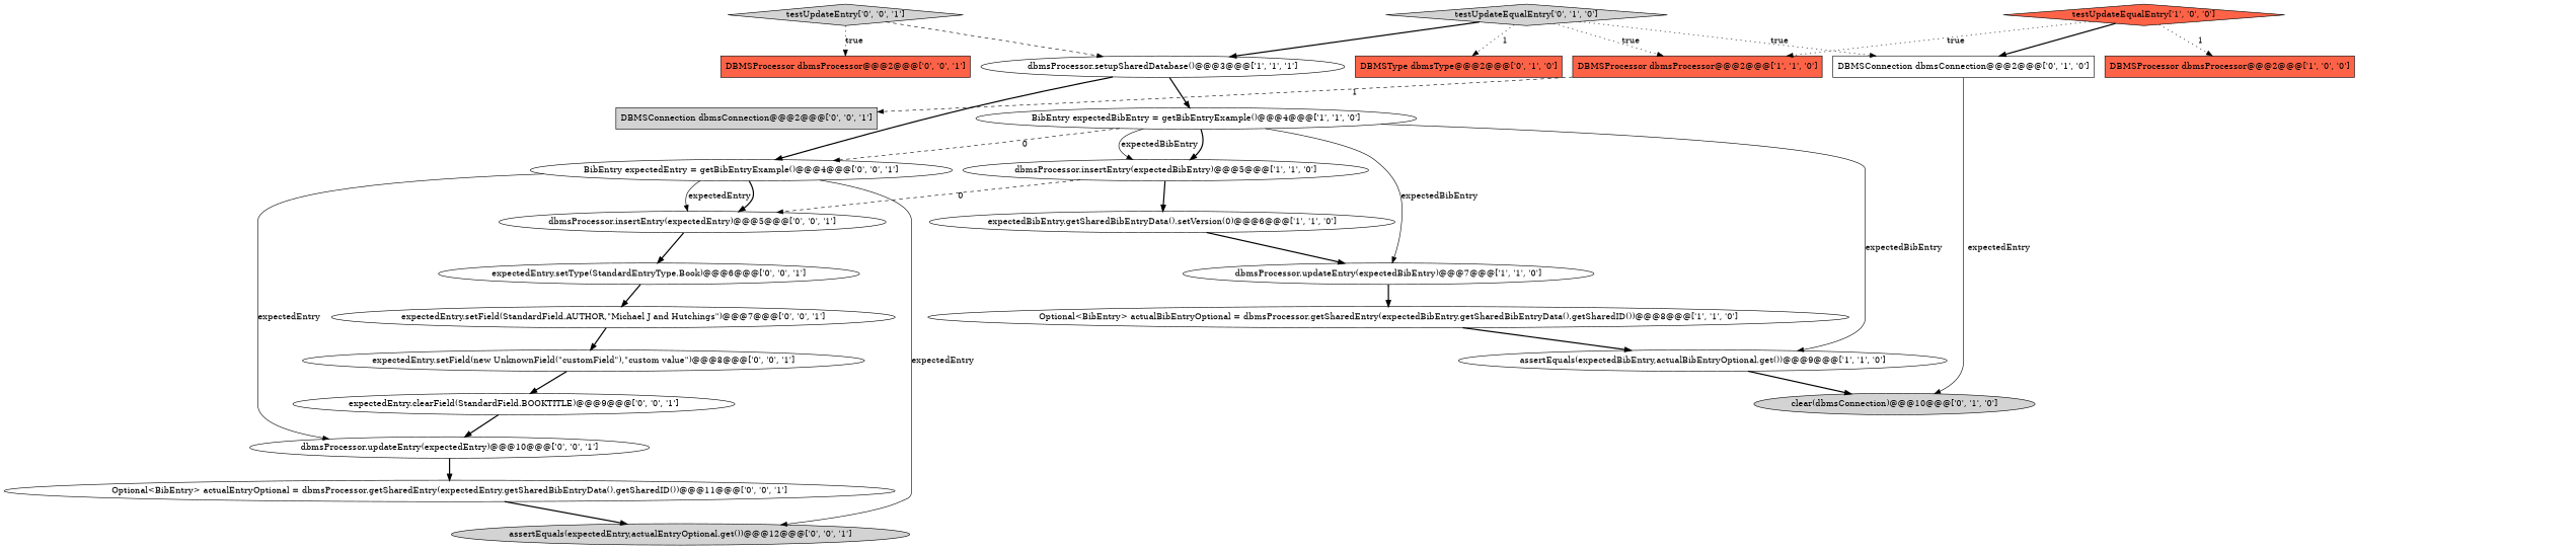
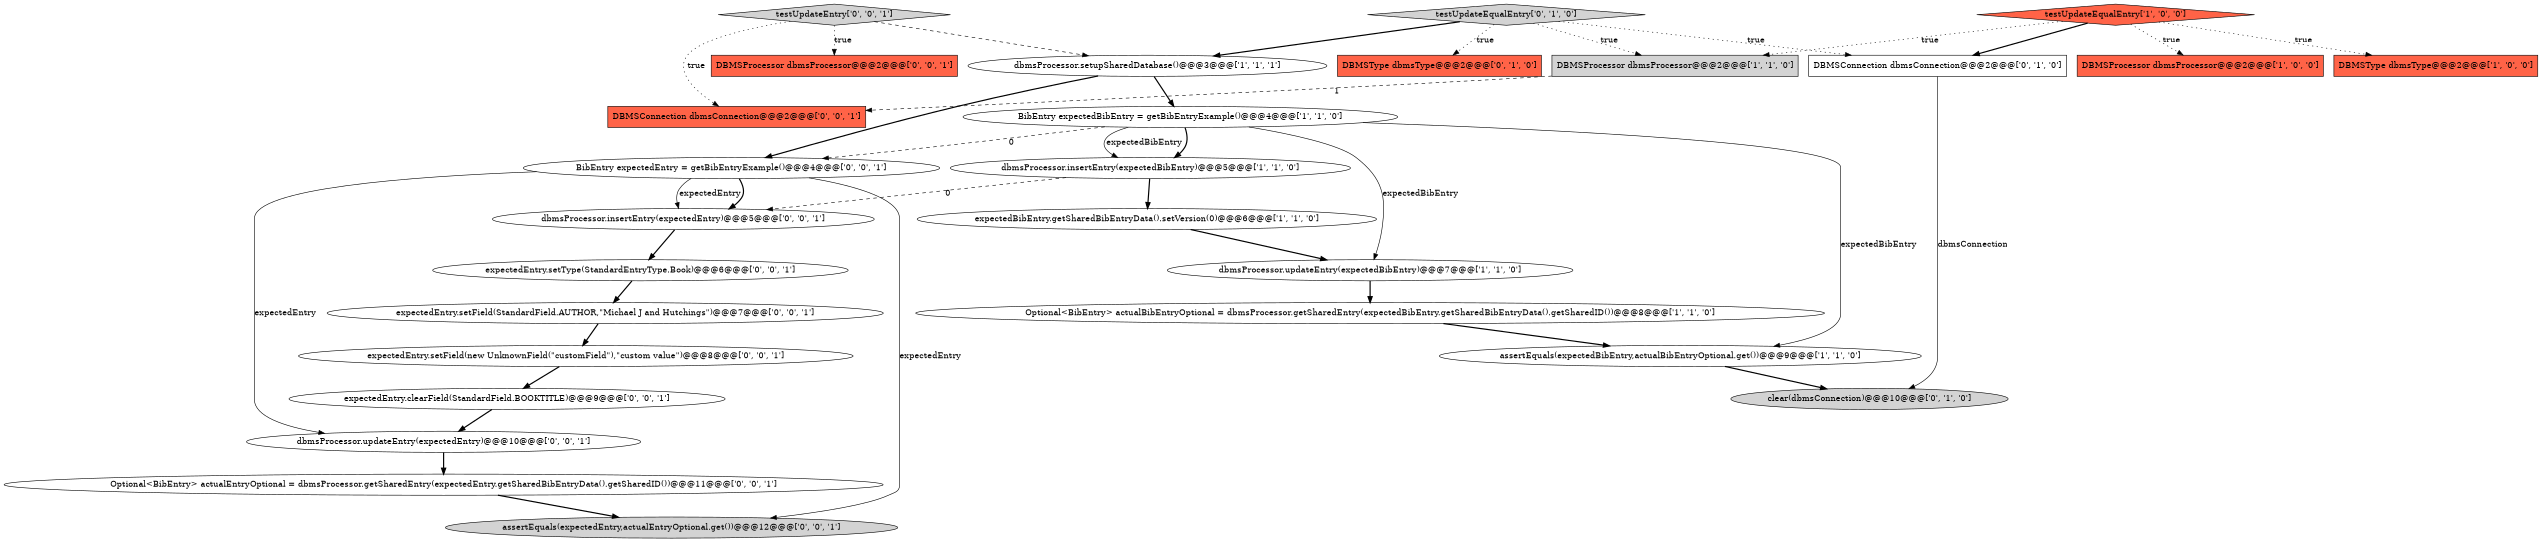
  digraph {
    node [fillcolor=white shape=ellipse style=filled]
    edge [style=bold]
    n1 [label="dbmsProcessor.insertEntry(expectedEntry)@@@5@@@['0', '0', '1']"]
    n2 [label="expectedEntry.setType(StandardEntryType.Book)@@@6@@@['0', '0', '1']"]
    n3 [label="expectedEntry.setField(StandardField.AUTHOR,\"Michael J and Hutchings\")@@@7@@@['0', '0', '1']"]
    n4 [label="expectedEntry.setField(new UnknownField(\"customField\"),\"custom value\")@@@8@@@['0', '0', '1']"]
+   n5 [fillcolor=tomato label="DBMSType dbmsType@@@2@@@['1', '0', '0']" shape=box]
    n6 [label="BibEntry expectedBibEntry = getBibEntryExample()@@@4@@@['1', '1', '0']"]
    n7 [label="dbmsProcessor.insertEntry(expectedBibEntry)@@@5@@@['1', '1', '0']"]
    n8 [label="BibEntry expectedEntry = getBibEntryExample()@@@4@@@['0', '0', '1']"]
    n9 [label="dbmsProcessor.updateEntry(expectedBibEntry)@@@7@@@['1', '1', '0']"]
    n10 [label="assertEquals(expectedBibEntry,actualBibEntryOptional.get())@@@9@@@['1', '1', '0']"]
    n11 [label="expectedBibEntry.getSharedBibEntryData().setVersion(0)@@@6@@@['1', '1', '0']"]
    n12 [label="dbmsProcessor.updateEntry(expectedEntry)@@@10@@@['0', '0', '1']"]
    n13 [fillcolor=lightgray label="assertEquals(expectedEntry,actualEntryOptional.get())@@@12@@@['0', '0', '1']"]
    n14 [label="Optional<BibEntry> actualBibEntryOptional = dbmsProcessor.getSharedEntry(expectedBibEntry.getSharedBibEntryData().getSharedID())@@@8@@@['1', '1', '0']"]
    n15 [fillcolor=lightgray label="clear(dbmsConnection)@@@10@@@['0', '1', '0']"]
    n16 [label="Optional<BibEntry> actualEntryOptional = dbmsProcessor.getSharedEntry(expectedEntry.getSharedBibEntryData().getSharedID())@@@11@@@['0', '0', '1']"]
    n17 [fillcolor=tomato label="DBMSType dbmsType@@@2@@@['0', '1', '0']" shape=box]
-   n18 [fillcolor=tomato label="DBMSProcessor dbmsProcessor@@@2@@@['1', '1', '0']" shape=box]
-   n19 [fillcolor=lightgray label="DBMSConnection dbmsConnection@@@2@@@['0', '0', '1']" shape=box]
+   n18 [fillcolor=lightgray label="DBMSProcessor dbmsProcessor@@@2@@@['1', '1', '0']" shape=box]
+   n19 [fillcolor=tomato label="DBMSConnection dbmsConnection@@@2@@@['0', '0', '1']" shape=box]
    n20 [fillcolor=lightgray label="testUpdateEqualEntry['0', '1', '0']" shape=diamond]
    n21 [label="dbmsProcessor.setupSharedDatabase()@@@3@@@['1', '1', '1']"]
    n22 [label="DBMSConnection dbmsConnection@@@2@@@['0', '1', '0']" shape=box]
    n23 [label="expectedEntry.clearField(StandardField.BOOKTITLE)@@@9@@@['0', '0', '1']"]
    n24 [fillcolor=tomato label="DBMSProcessor dbmsProcessor@@@2@@@['1', '0', '0']" shape=box]
    n25 [fillcolor=tomato label="testUpdateEqualEntry['1', '0', '0']" shape=diamond]
    n26 [fillcolor=tomato label="DBMSProcessor dbmsProcessor@@@2@@@['0', '0', '1']" shape=box]
    n27 [fillcolor=lightgray label="testUpdateEntry['0', '0', '1']" shape=diamond]
    n1 -> n2
    n2 -> n3
    n3 -> n4
    n4 -> n23
    n6 -> n7
    n6 -> n7 [label=expectedBibEntry style=solid]
    n6 -> n8 [label=0 style=dashed]
    n6 -> n9 [label=expectedBibEntry style=solid]
    n6 -> n10 [label=expectedBibEntry style=solid]
    n7 -> n1 [label=0 style=dashed]
    n7 -> n11
    n8 -> n1 [label=expectedEntry style=solid]
    n8 -> n1
    n8 -> n12 [label=expectedEntry style=solid]
    n8 -> n13 [label=expectedEntry style=solid]
    n9 -> n14
    n10 -> n15
    n11 -> n9
    n12 -> n16
    n14 -> n10
    n16 -> n13
    n18 -> n19 [label=1 style=dashed]
-   n20 -> n17 [label=1 style=dotted]
+   n20 -> n17 [label=true style=dotted]
    n20 -> n18 [label=true style=dotted]
    n20 -> n21
    n20 -> n22 [label=true style=dotted]
    n21 -> n6
    n21 -> n8
-   n22 -> n15 [label=expectedEntry style=solid]
+   n22 -> n15 [label=dbmsConnection style=solid]
    n23 -> n12
+   n25 -> n5 [label=true style=dotted]
    n25 -> n18 [label=true style=dotted]
    n25 -> n22
-   n25 -> n24 [label=1 style=dotted]
+   n25 -> n24 [label=true style=dotted]
+   n27 -> n19 [label=true style=dotted]
    n27 -> n21 [style=dashed]
    n27 -> n26 [label=true style=dotted]
  }
